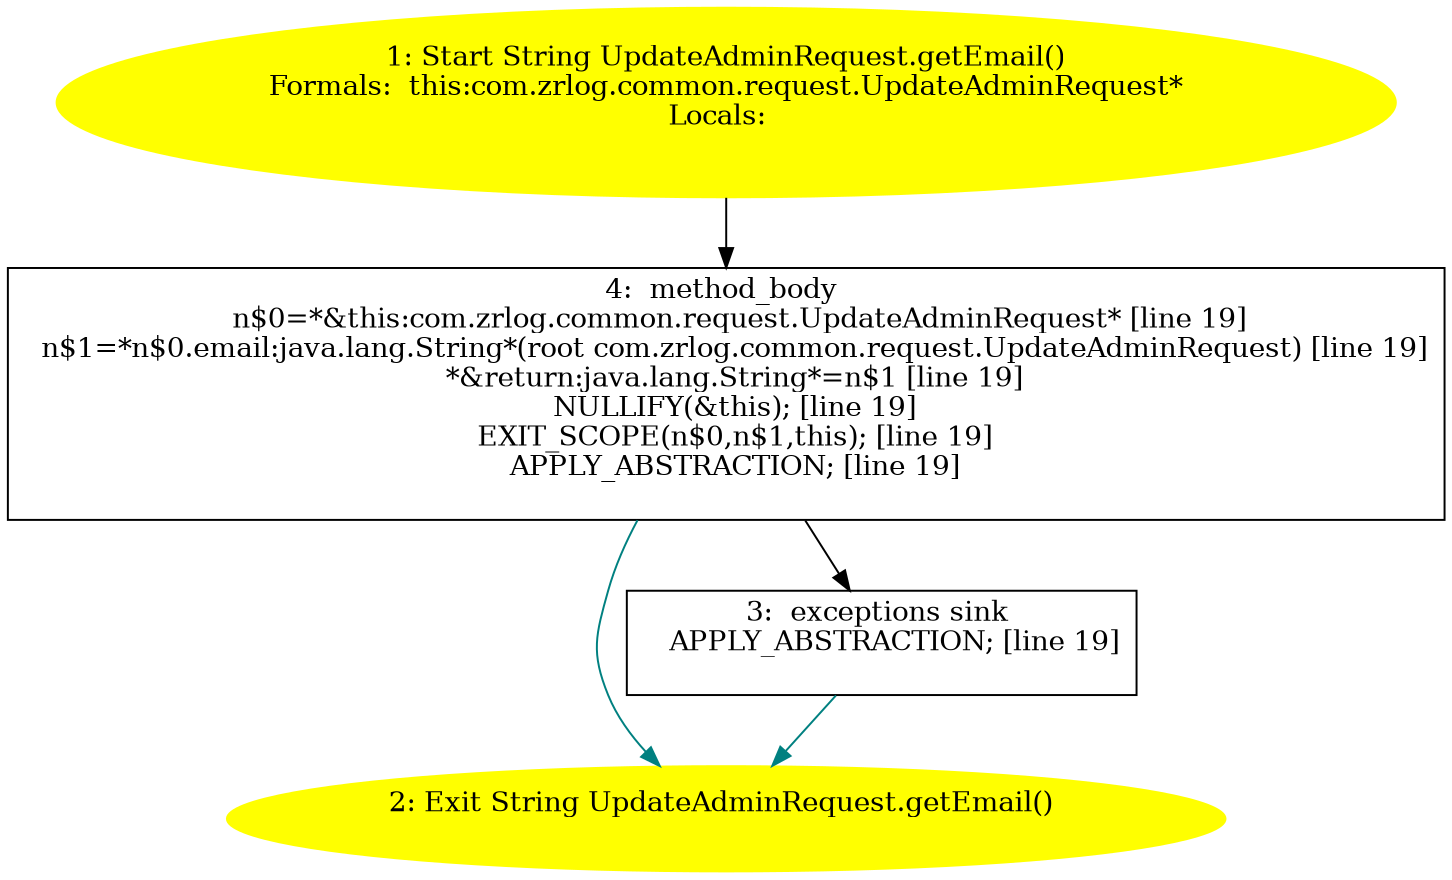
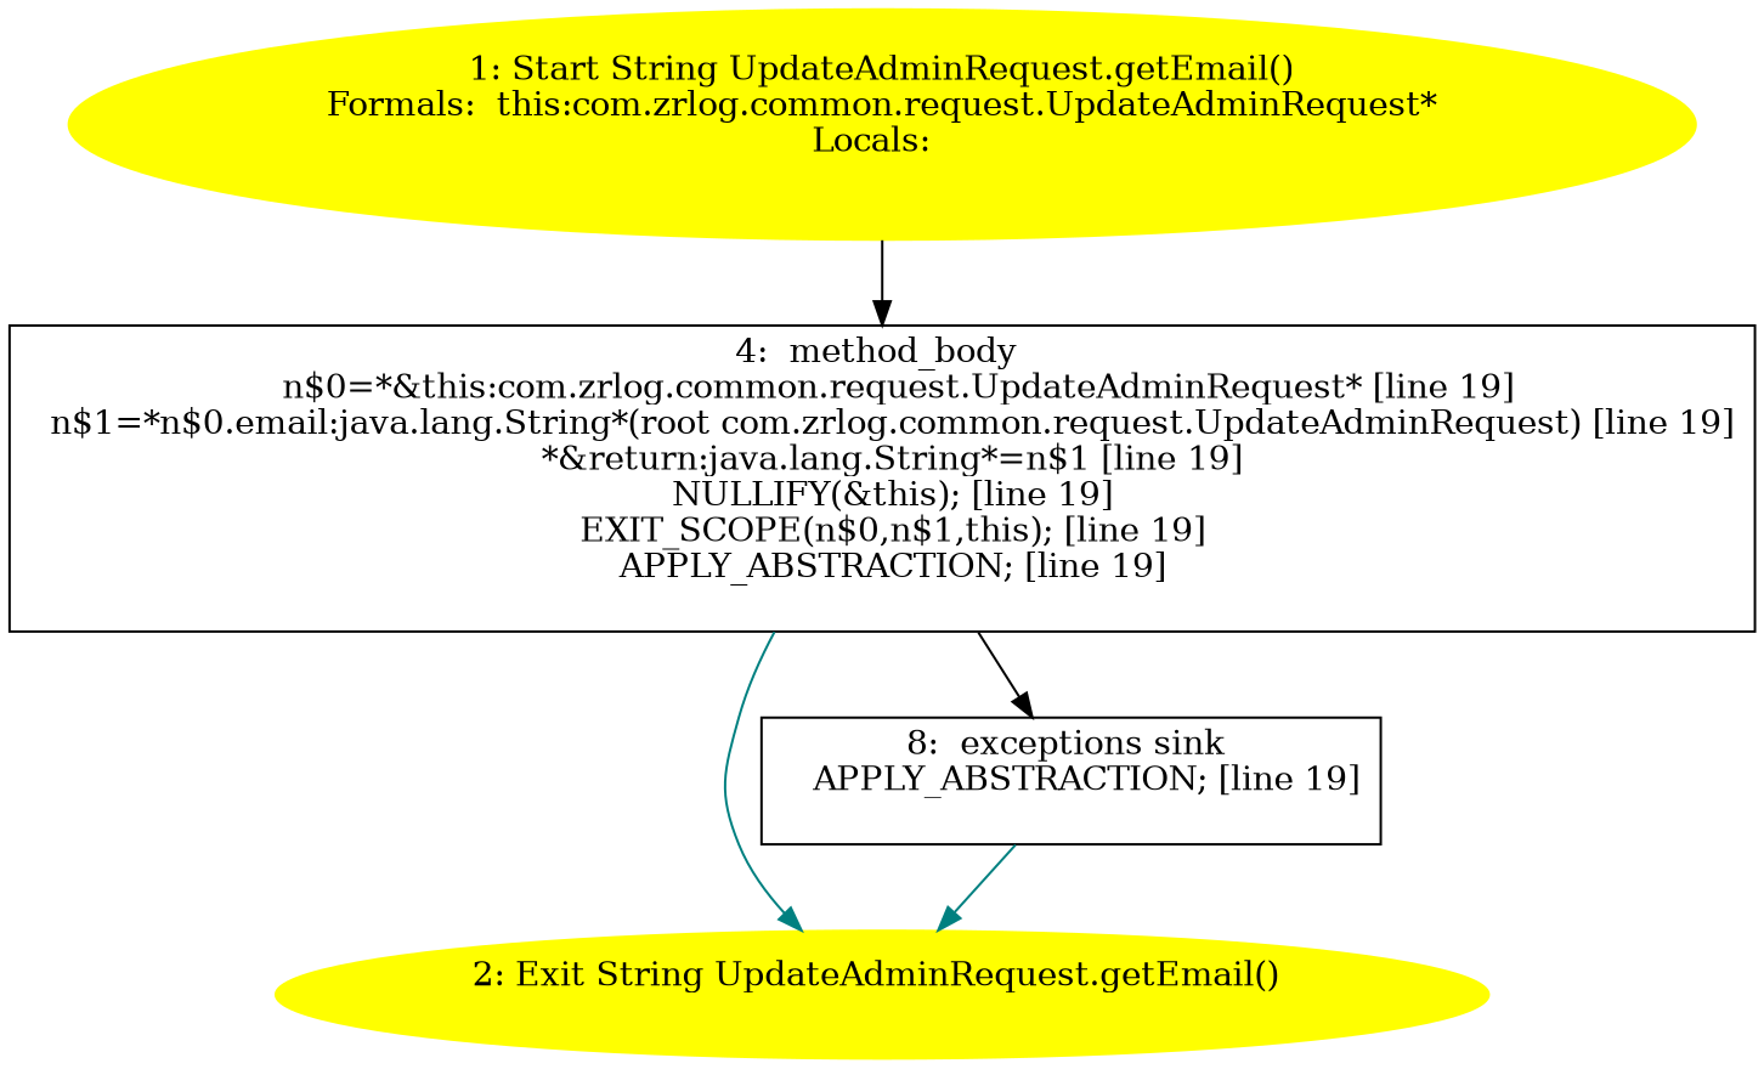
  digraph {
    edge [color=black]
    n1 [color=yellow label="1: Start String UpdateAdminRequest.getEmail()\nFormals:  this:com.zrlog.common.request.UpdateAdminRequest*\nLocals:  \n  " style=filled]
    n2 [label="4:  method_body \n   n$0=*&this:com.zrlog.common.request.UpdateAdminRequest* [line 19]\n  n$1=*n$0.email:java.lang.String*(root com.zrlog.common.request.UpdateAdminRequest) [line 19]\n  *&return:java.lang.String*=n$1 [line 19]\n  NULLIFY(&this); [line 19]\n  EXIT_SCOPE(n$0,n$1,this); [line 19]\n  APPLY_ABSTRACTION; [line 19]\n " shape=box]
    n3 [color=yellow label="2: Exit String UpdateAdminRequest.getEmail() \n  " style=filled]
-   n4 [label="3:  exceptions sink \n   APPLY_ABSTRACTION; [line 19]\n " shape=box]
+   n4 [label="8:  exceptions sink \n   APPLY_ABSTRACTION; [line 19]\n " shape=box]
    n1 -> n2
    n2 -> n3 [color=teal]
    n2 -> n4
    n4 -> n3 [color=teal]
  }
